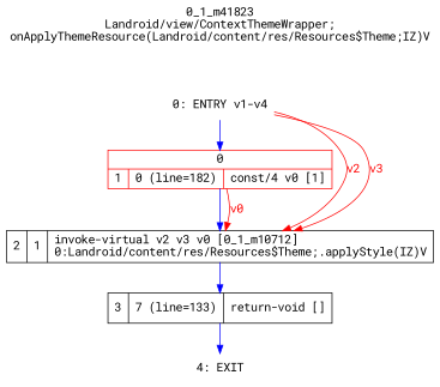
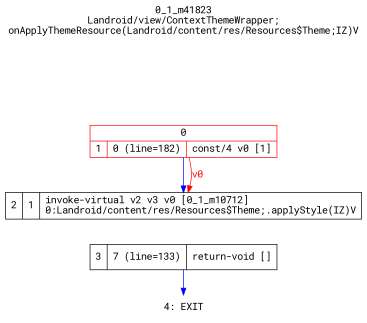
  digraph {
    fontname="Roboto Mono"
    label="0_1_m41823\nLandroid/view/ContextThemeWrapper;\nonApplyThemeResource(Landroid/content/res/Resources$Theme;IZ)V"
    labelloc=t
    rankdir=UD
    node [fontname="Roboto Mono" shape=record]
    edge [color=blue fontcolor=blue fontname="Roboto Mono" weight=100]
-   n1 [label="0: ENTRY v1-v4" shape=plaintext]
    n2 [color=red label="{0|{1|0 (line=182)|const/4 v0 [1]\l}}"]
    n3 [label="2|1|invoke-virtual v2 v3 v0 [0_1_m10712]\l0:Landroid/content/res/Resources$Theme;.applyStyle(IZ)V\l"]
    n4 [label="3|7 (line=133)|return-void []\l"]
    n5 [label="4: EXIT" shape=plaintext]
-   n1 -> n2
-   n1 -> n3 [color=red fontcolor=red label=v2 weight=""]
-   n1 -> n3 [color=red fontcolor=red label=v3 weight=""]
    n2 -> n3
    n2 -> n3 [color=red fontcolor=red label=v0 weight=""]
-   n3 -> n4
    n4 -> n5
  }
